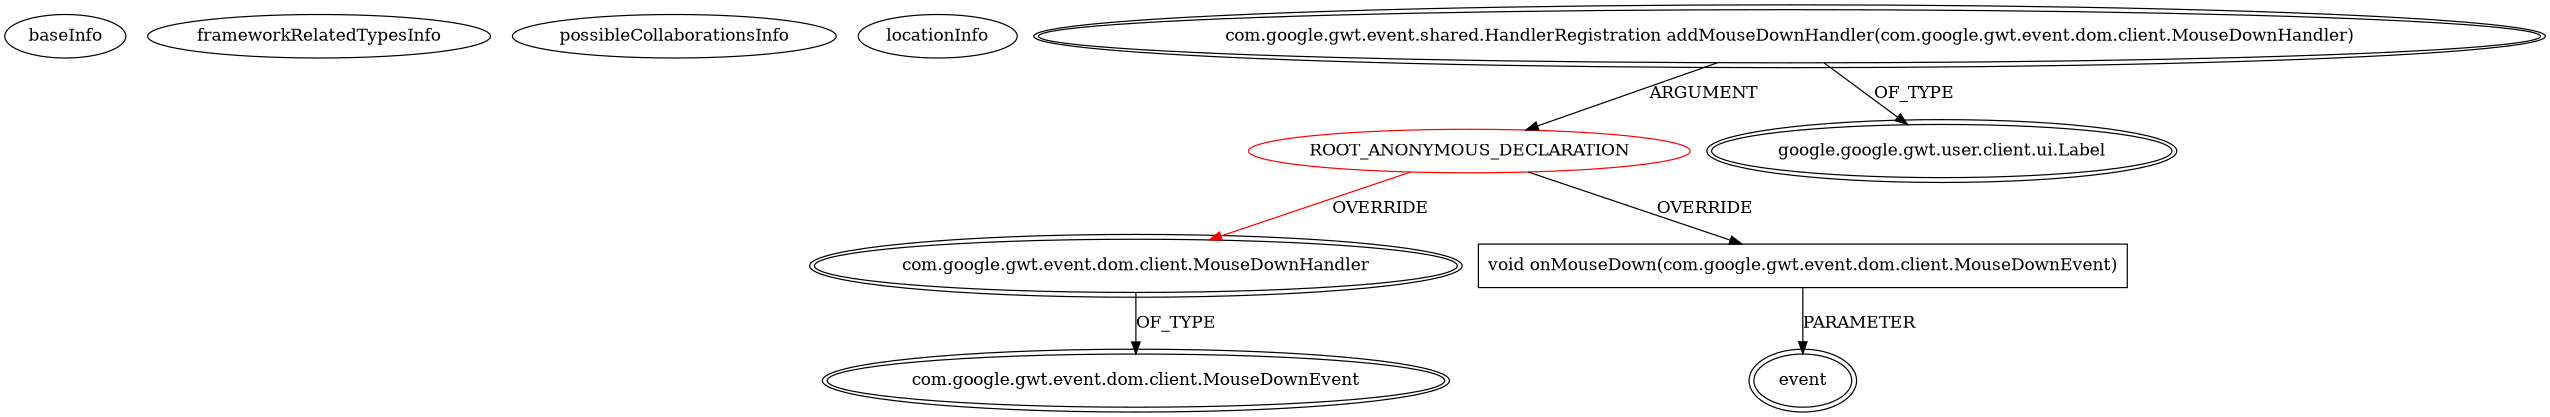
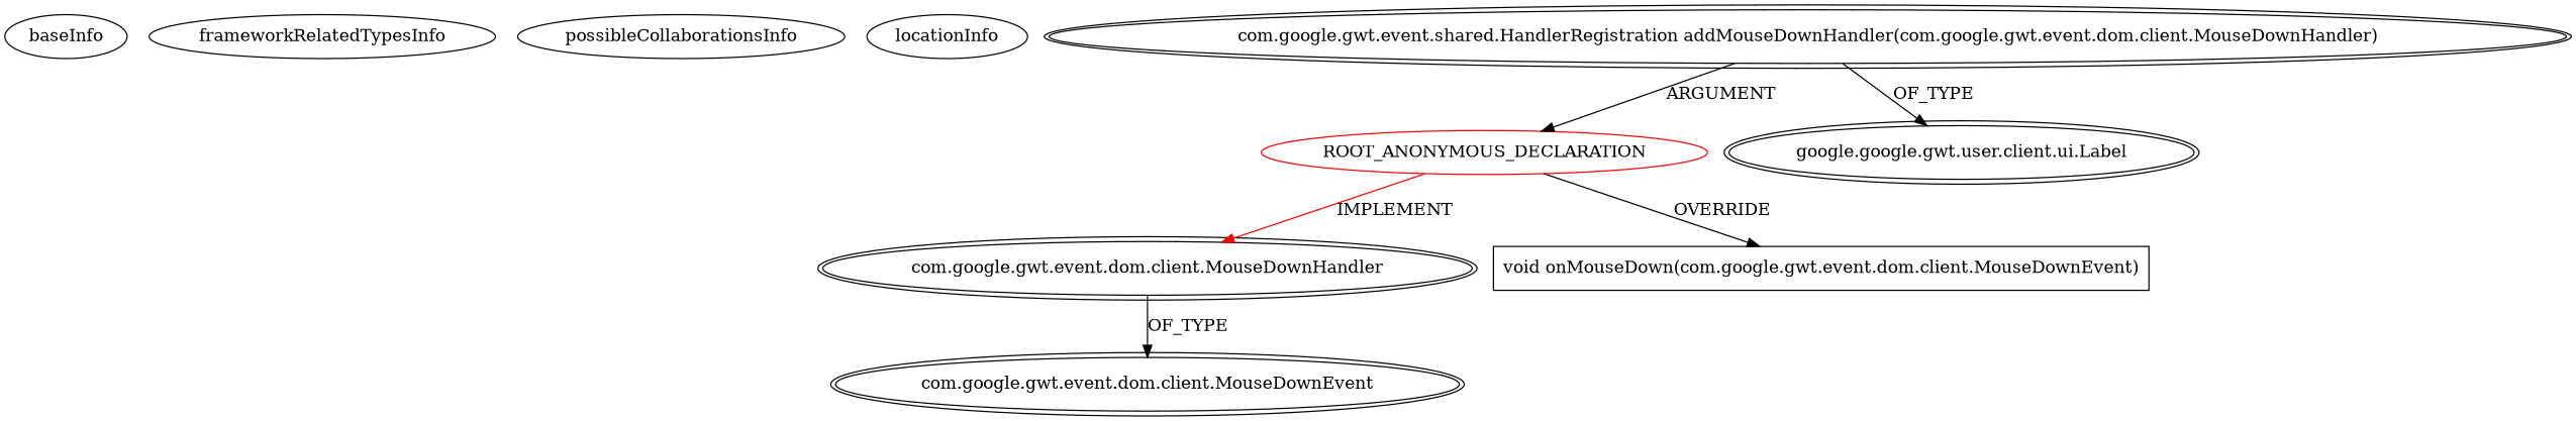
  digraph {
    node [isFrameworkType=true]
    baseInfo [category=extension_graph graphId=74 isAnonymous=true possibleRelation=false isFrameworkType=""]
    frameworkRelatedTypesInfo [0="com.google.gwt.event.dom.client.MouseDownHandler" isFrameworkType=""]
    possibleCollaborationsInfo [isFrameworkType=""]
    locationInfo [contextSignature="void ProductWidget(tddd24.project.client.Product,tddd24.project.client.WebStore)" filePath="/CarlRazmus-WebStore/WebStore-master/src/tddd24/project/widgets/ProductWidget.java" graphId=74 projectName="CarlRazmus-WebStore" isFrameworkType=""]
    n5 [color=red isFrameworkType=false label=ROOT_ANONYMOUS_DECLARATION vertexType=ROOT_ANONYMOUS_DECLARATION]
    n6 [label="com.google.gwt.event.dom.client.MouseDownHandler" peripheries=2 vertexType=FRAMEWORK_INTERFACE_TYPE]
    n7 [isFrameworkType=false label="void onMouseDown(com.google.gwt.event.dom.client.MouseDownEvent)" shape=box vertexType=OVERRIDING_METHOD_DECLARATION]
    n8 [label="com.google.gwt.event.dom.client.MouseDownEvent" peripheries=2 vertexType=FRAMEWORK_CLASS_TYPE]
-   n9 [label=event peripheries=2 vertexType=PARAMETER_DECLARATION]
    n10 [label="com.google.gwt.event.shared.HandlerRegistration addMouseDownHandler(com.google.gwt.event.dom.client.MouseDownHandler)" peripheries=2 vertexType=OUTSIDE_CALL]
    n11 [label="google.google.gwt.user.client.ui.Label" peripheries=2 vertexType=FRAMEWORK_CLASS_TYPE]
-   n5 -> n6 [color=red label=OVERRIDE]
+   n5 -> n6 [color=red label=IMPLEMENT]
    n5 -> n7 [label=OVERRIDE]
    n6 -> n8 [label=OF_TYPE]
-   n7 -> n9 [label=PARAMETER]
    n10 -> n5 [label=ARGUMENT]
    n10 -> n11 [label=OF_TYPE]
  }
